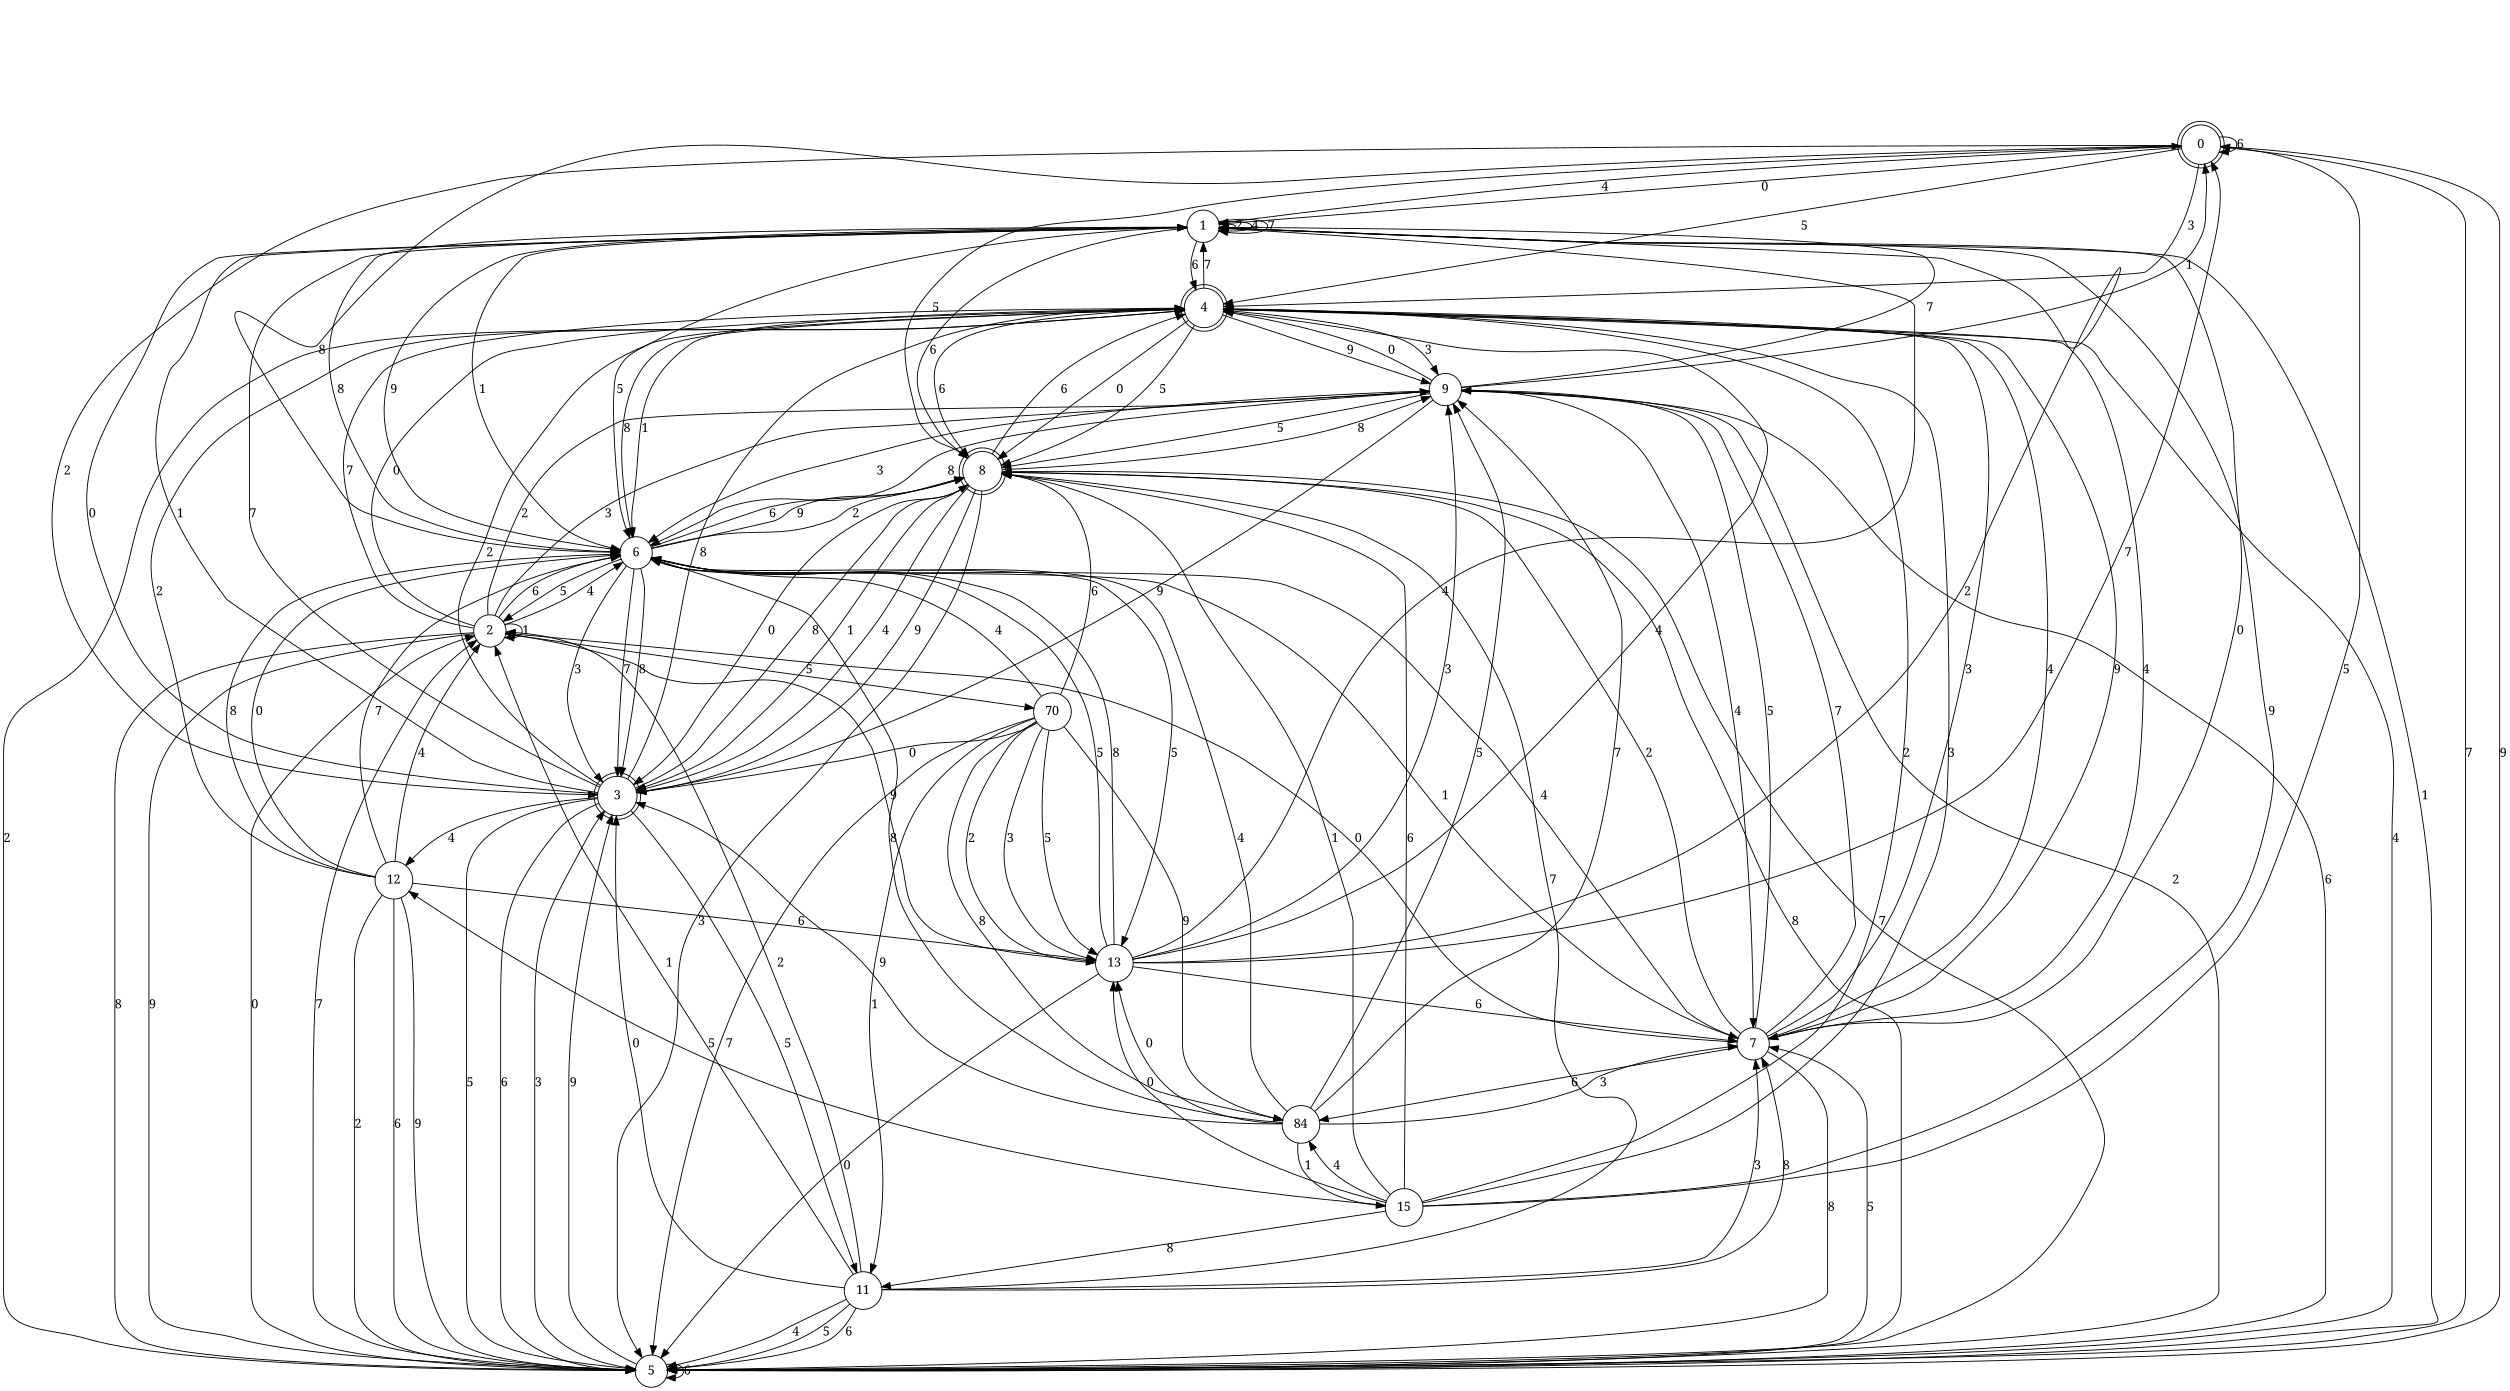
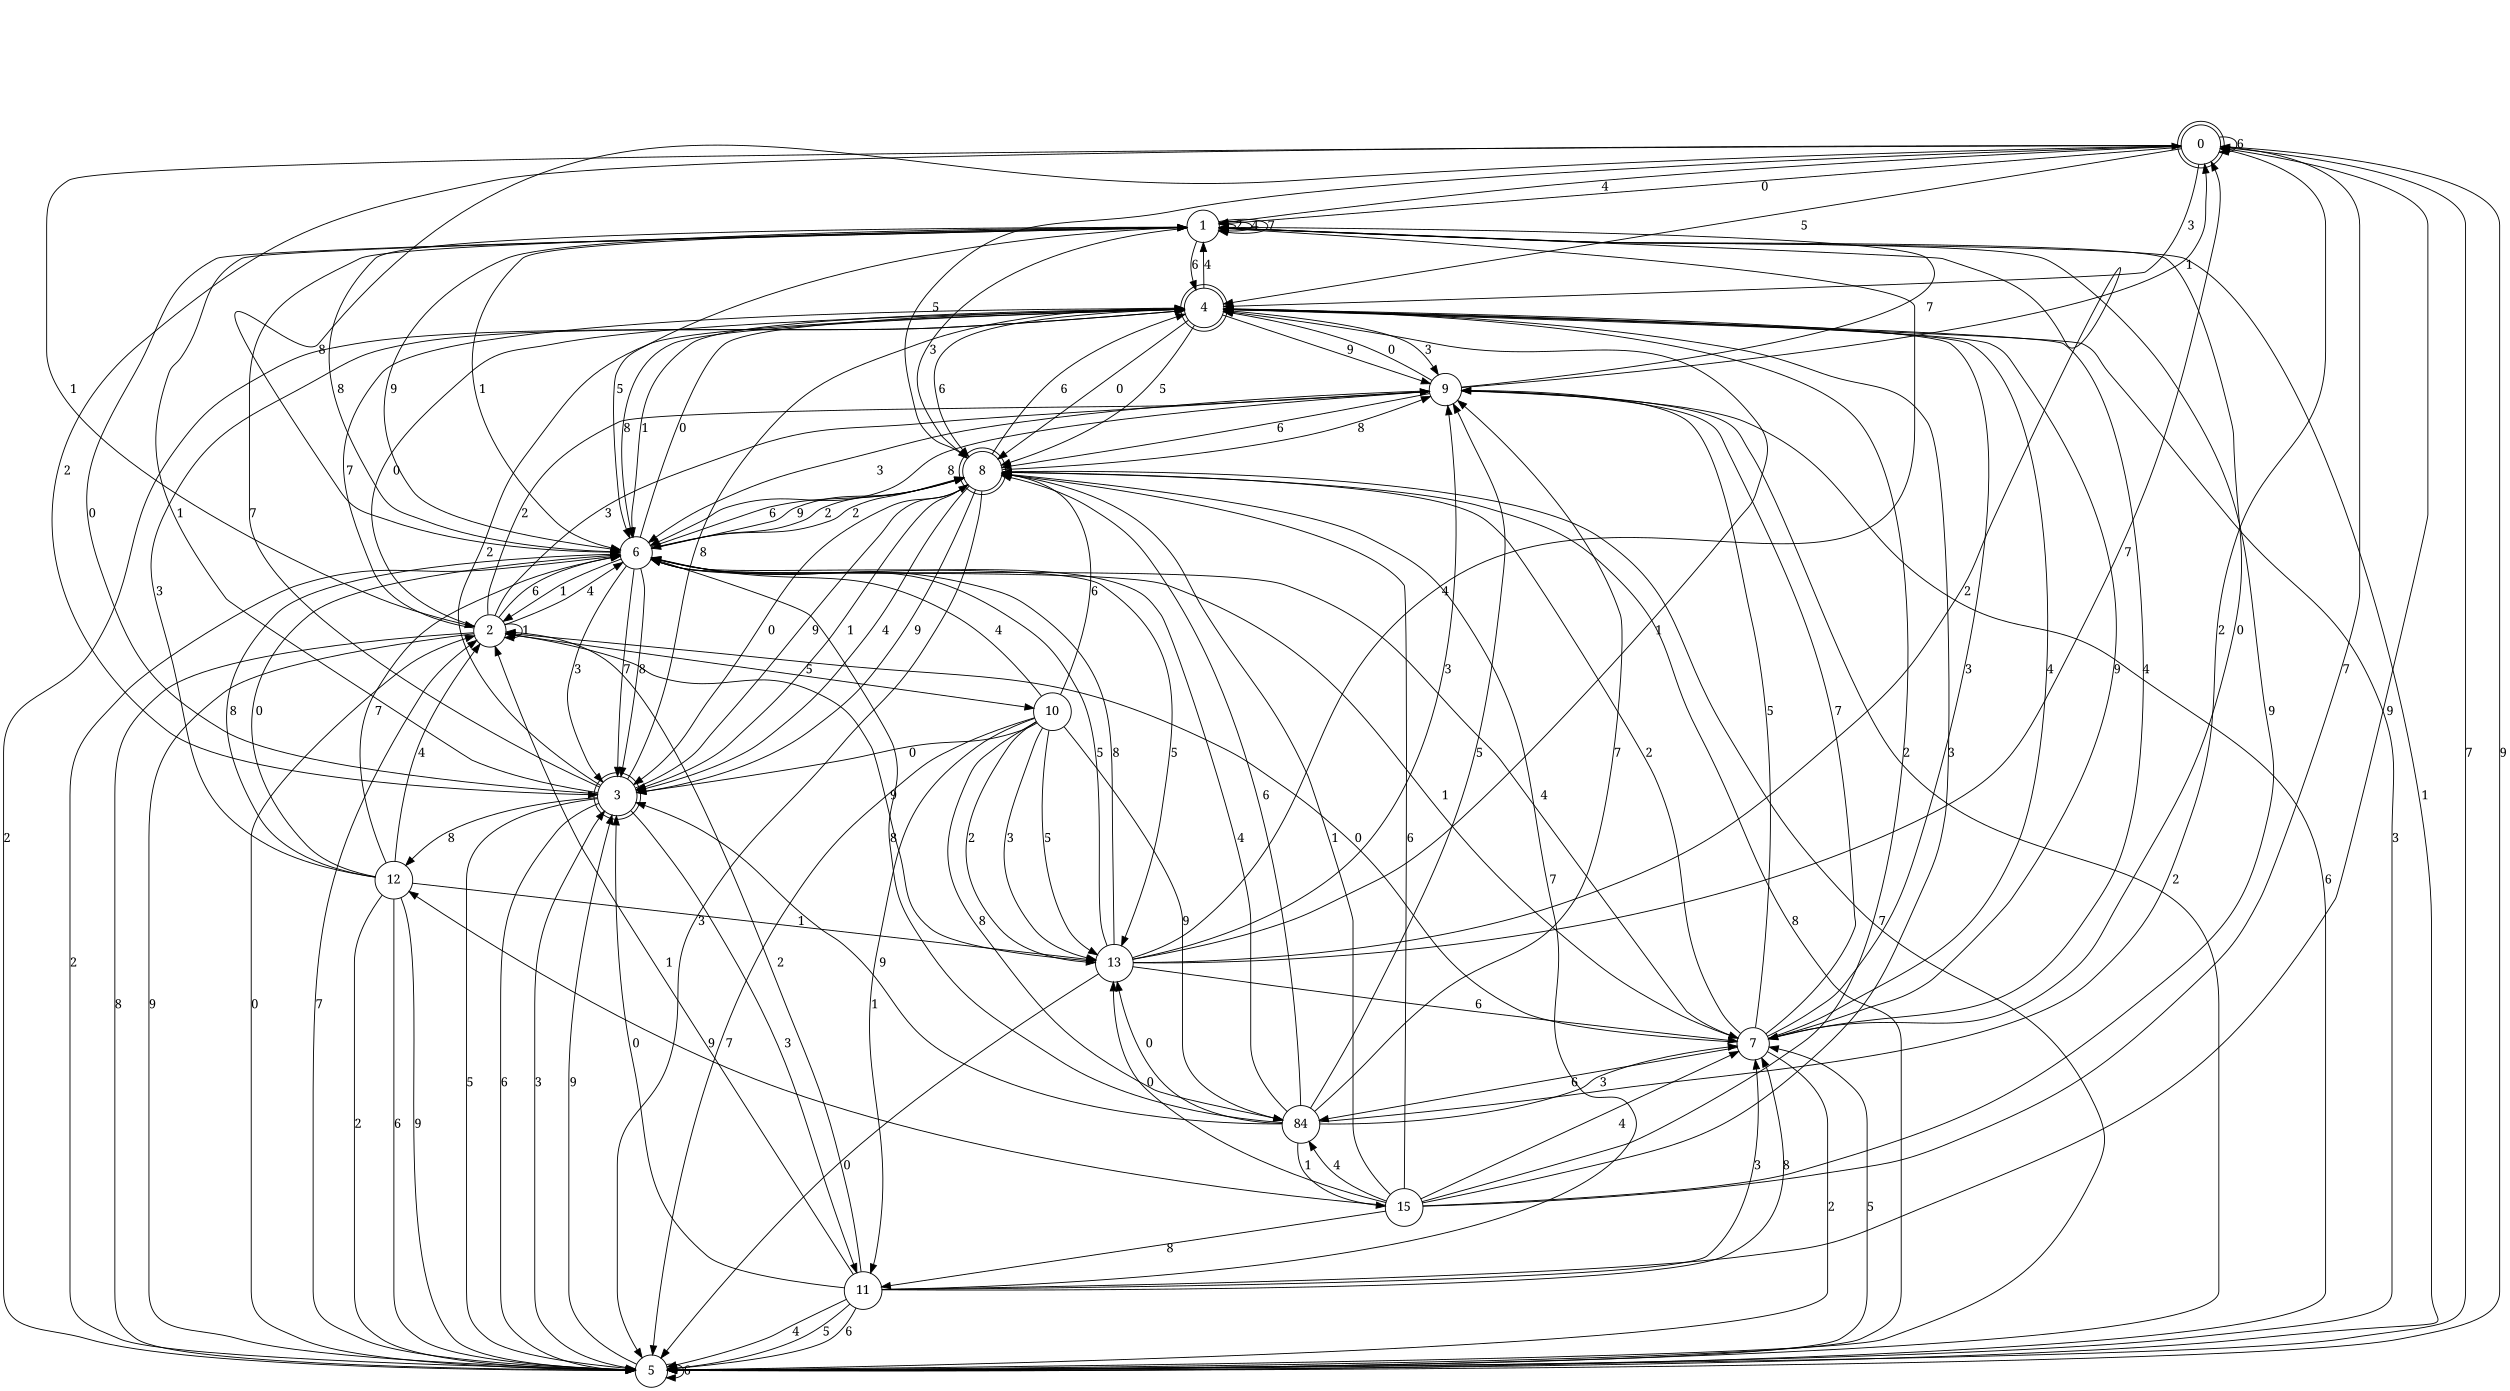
  digraph {
    fontname="Noto Serif"
    node [fontname="Noto Serif" shape=circle]
    edge [fontname="Noto Serif"]
    n1 [label=0 shape=doublecircle]
    n2 [label=1]
    n3 [label=2]
    n4 [label=3 shape=doublecircle]
    n5 [label=4 shape=doublecircle]
    n6 [label=5]
    n7 [label=6]
    n8 [label=7]
    n9 [label=8 shape=doublecircle]
    n10 [label=9]
-   n11 [label=70]
+   n11 [label=10]
    n12 [label=11]
    n13 [label=12]
    n14 [label=13]
    n15 [label=84]
    n16 [label=15]
    n1 -> n1 [label=6]
    n1 -> n2 [label=0]
    n1 -> n2 [label=4]
+   n1 -> n3 [label=1]
    n1 -> n4 [label=2]
    n1 -> n5 [label=3]
    n1 -> n5 [label=5]
    n1 -> n6 [label=7]
    n1 -> n6 [label=9]
    n1 -> n7 [label=8]
    n2 -> n2 [label=2]
    n2 -> n2 [label=4]
    n2 -> n2 [label=7]
    n2 -> n5 [label=6]
    n2 -> n7 [label=1]
    n2 -> n7 [label=5]
    n2 -> n7 [label=8]
    n2 -> n7 [label=9]
    n2 -> n8 [label=0]
-   n2 -> n9 [label=6]
+   n2 -> n9 [label=3]
    n3 -> n3 [label=1]
    n3 -> n5 [label=0]
    n3 -> n5 [label=7]
    n3 -> n6 [label=8]
    n3 -> n6 [label=9]
    n3 -> n7 [label=4]
    n3 -> n7 [label=6]
    n3 -> n10 [label=2]
    n3 -> n10 [label=3]
    n3 -> n11 [label=5]
    n4 -> n2 [label=0]
    n4 -> n2 [label=1]
    n4 -> n2 [label=7]
    n4 -> n5 [label=2]
    n4 -> n5 [label=8]
    n4 -> n6 [label=5]
    n4 -> n6 [label=6]
-   n4 -> n9 [label=8]
-   n4 -> n12 [label=5]
-   n4 -> n13 [label=4]
-   n5 -> n2 [label=7]
+   n4 -> n9 [label=9]
+   n4 -> n12 [label=3]
+   n4 -> n13 [label=8]
+   n5 -> n2 [label=4]
    n5 -> n6 [label=2]
    n5 -> n7 [label=1]
    n5 -> n7 [label=8]
    n5 -> n8 [label=4]
    n5 -> n9 [label=0]
    n5 -> n9 [label=5]
    n5 -> n9 [label=6]
    n5 -> n10 [label=3]
    n5 -> n10 [label=9]
    n6 -> n2 [label=1]
    n6 -> n3 [label=0]
    n6 -> n3 [label=7]
    n6 -> n4 [label=3]
    n6 -> n4 [label=9]
-   n6 -> n5 [label=4]
+   n6 -> n5 [label=3]
    n6 -> n6 [label=6]
+   n6 -> n7 [label=2]
    n6 -> n8 [label=5]
    n6 -> n9 [label=8]
-   n7 -> n3 [label=5]
+   n7 -> n3 [label=1]
    n7 -> n4 [label=3]
    n7 -> n4 [label=7]
    n7 -> n4 [label=8]
+   n7 -> n5 [label=0]
    n7 -> n8 [label=4]
    n7 -> n9 [label=2]
    n7 -> n9 [label=6]
    n7 -> n9 [label=9]
    n7 -> n14 [label=5]
    n8 -> n3 [label=0]
    n8 -> n5 [label=3]
    n8 -> n5 [label=4]
    n8 -> n5 [label=9]
-   n8 -> n6 [label=8]
+   n8 -> n6 [label=2]
    n8 -> n7 [label=1]
    n8 -> n9 [label=2]
    n8 -> n10 [label=5]
    n8 -> n10 [label=7]
    n8 -> n15 [label=6]
    n9 -> n1 [label=5]
    n9 -> n4 [label=0]
    n9 -> n4 [label=1]
    n9 -> n4 [label=4]
    n9 -> n4 [label=9]
    n9 -> n5 [label=6]
    n9 -> n6 [label=3]
    n9 -> n6 [label=7]
+   n9 -> n7 [label=2]
    n9 -> n10 [label=8]
    n10 -> n1 [label=1]
    n10 -> n2 [label=7]
-   n10 -> n4 [label=9]
    n10 -> n5 [label=0]
    n10 -> n6 [label=2]
    n10 -> n6 [label=6]
    n10 -> n7 [label=3]
    n10 -> n7 [label=8]
-   n10 -> n8 [label=4]
-   n10 -> n9 [label=5]
+   n16 -> n8 [label=4]
+   n10 -> n9 [label=6]
    n11 -> n4 [label=0]
    n11 -> n6 [label=7]
    n11 -> n7 [label=4]
    n11 -> n9 [label=6]
    n11 -> n12 [label=1]
    n11 -> n14 [label=2]
    n11 -> n14 [label=3]
    n11 -> n14 [label=5]
    n11 -> n15 [label=8]
    n11 -> n15 [label=9]
+   n12 -> n1 [label=9]
    n12 -> n3 [label=1]
    n12 -> n3 [label=2]
    n12 -> n4 [label=0]
    n12 -> n6 [label=4]
    n12 -> n6 [label=5]
    n12 -> n6 [label=6]
    n12 -> n8 [label=3]
    n12 -> n8 [label=8]
    n12 -> n9 [label=7]
    n13 -> n3 [label=4]
-   n13 -> n5 [label=2]
+   n13 -> n5 [label=3]
    n13 -> n6 [label=2]
    n13 -> n6 [label=6]
    n13 -> n6 [label=9]
    n13 -> n7 [label=0]
    n13 -> n7 [label=7]
    n13 -> n7 [label=8]
-   n13 -> n14 [label=6]
+   n13 -> n14 [label=1]
    n14 -> n1 [label=7]
    n14 -> n2 [label=2]
    n14 -> n2 [label=4]
    n14 -> n3 [label=9]
-   n14 -> n5 [label=4]
+   n14 -> n5 [label=1]
    n14 -> n6 [label=0]
    n14 -> n7 [label=5]
    n14 -> n7 [label=8]
    n14 -> n8 [label=6]
    n14 -> n10 [label=3]
+   n15 -> n1 [label=2]
    n15 -> n4 [label=9]
    n15 -> n7 [label=4]
    n15 -> n7 [label=8]
    n15 -> n8 [label=3]
+   n15 -> n9 [label=6]
    n15 -> n10 [label=5]
    n15 -> n10 [label=7]
    n15 -> n14 [label=0]
    n15 -> n16 [label=1]
-   n16 -> n1 [label=5]
+   n16 -> n1 [label=7]
    n16 -> n2 [label=9]
    n16 -> n5 [label=2]
    n16 -> n5 [label=3]
    n16 -> n9 [label=1]
    n16 -> n9 [label=6]
    n16 -> n12 [label=8]
-   n16 -> n13 [label=5]
+   n16 -> n13 [label=9]
    n16 -> n14 [label=0]
    n16 -> n15 [label=4]
  }
